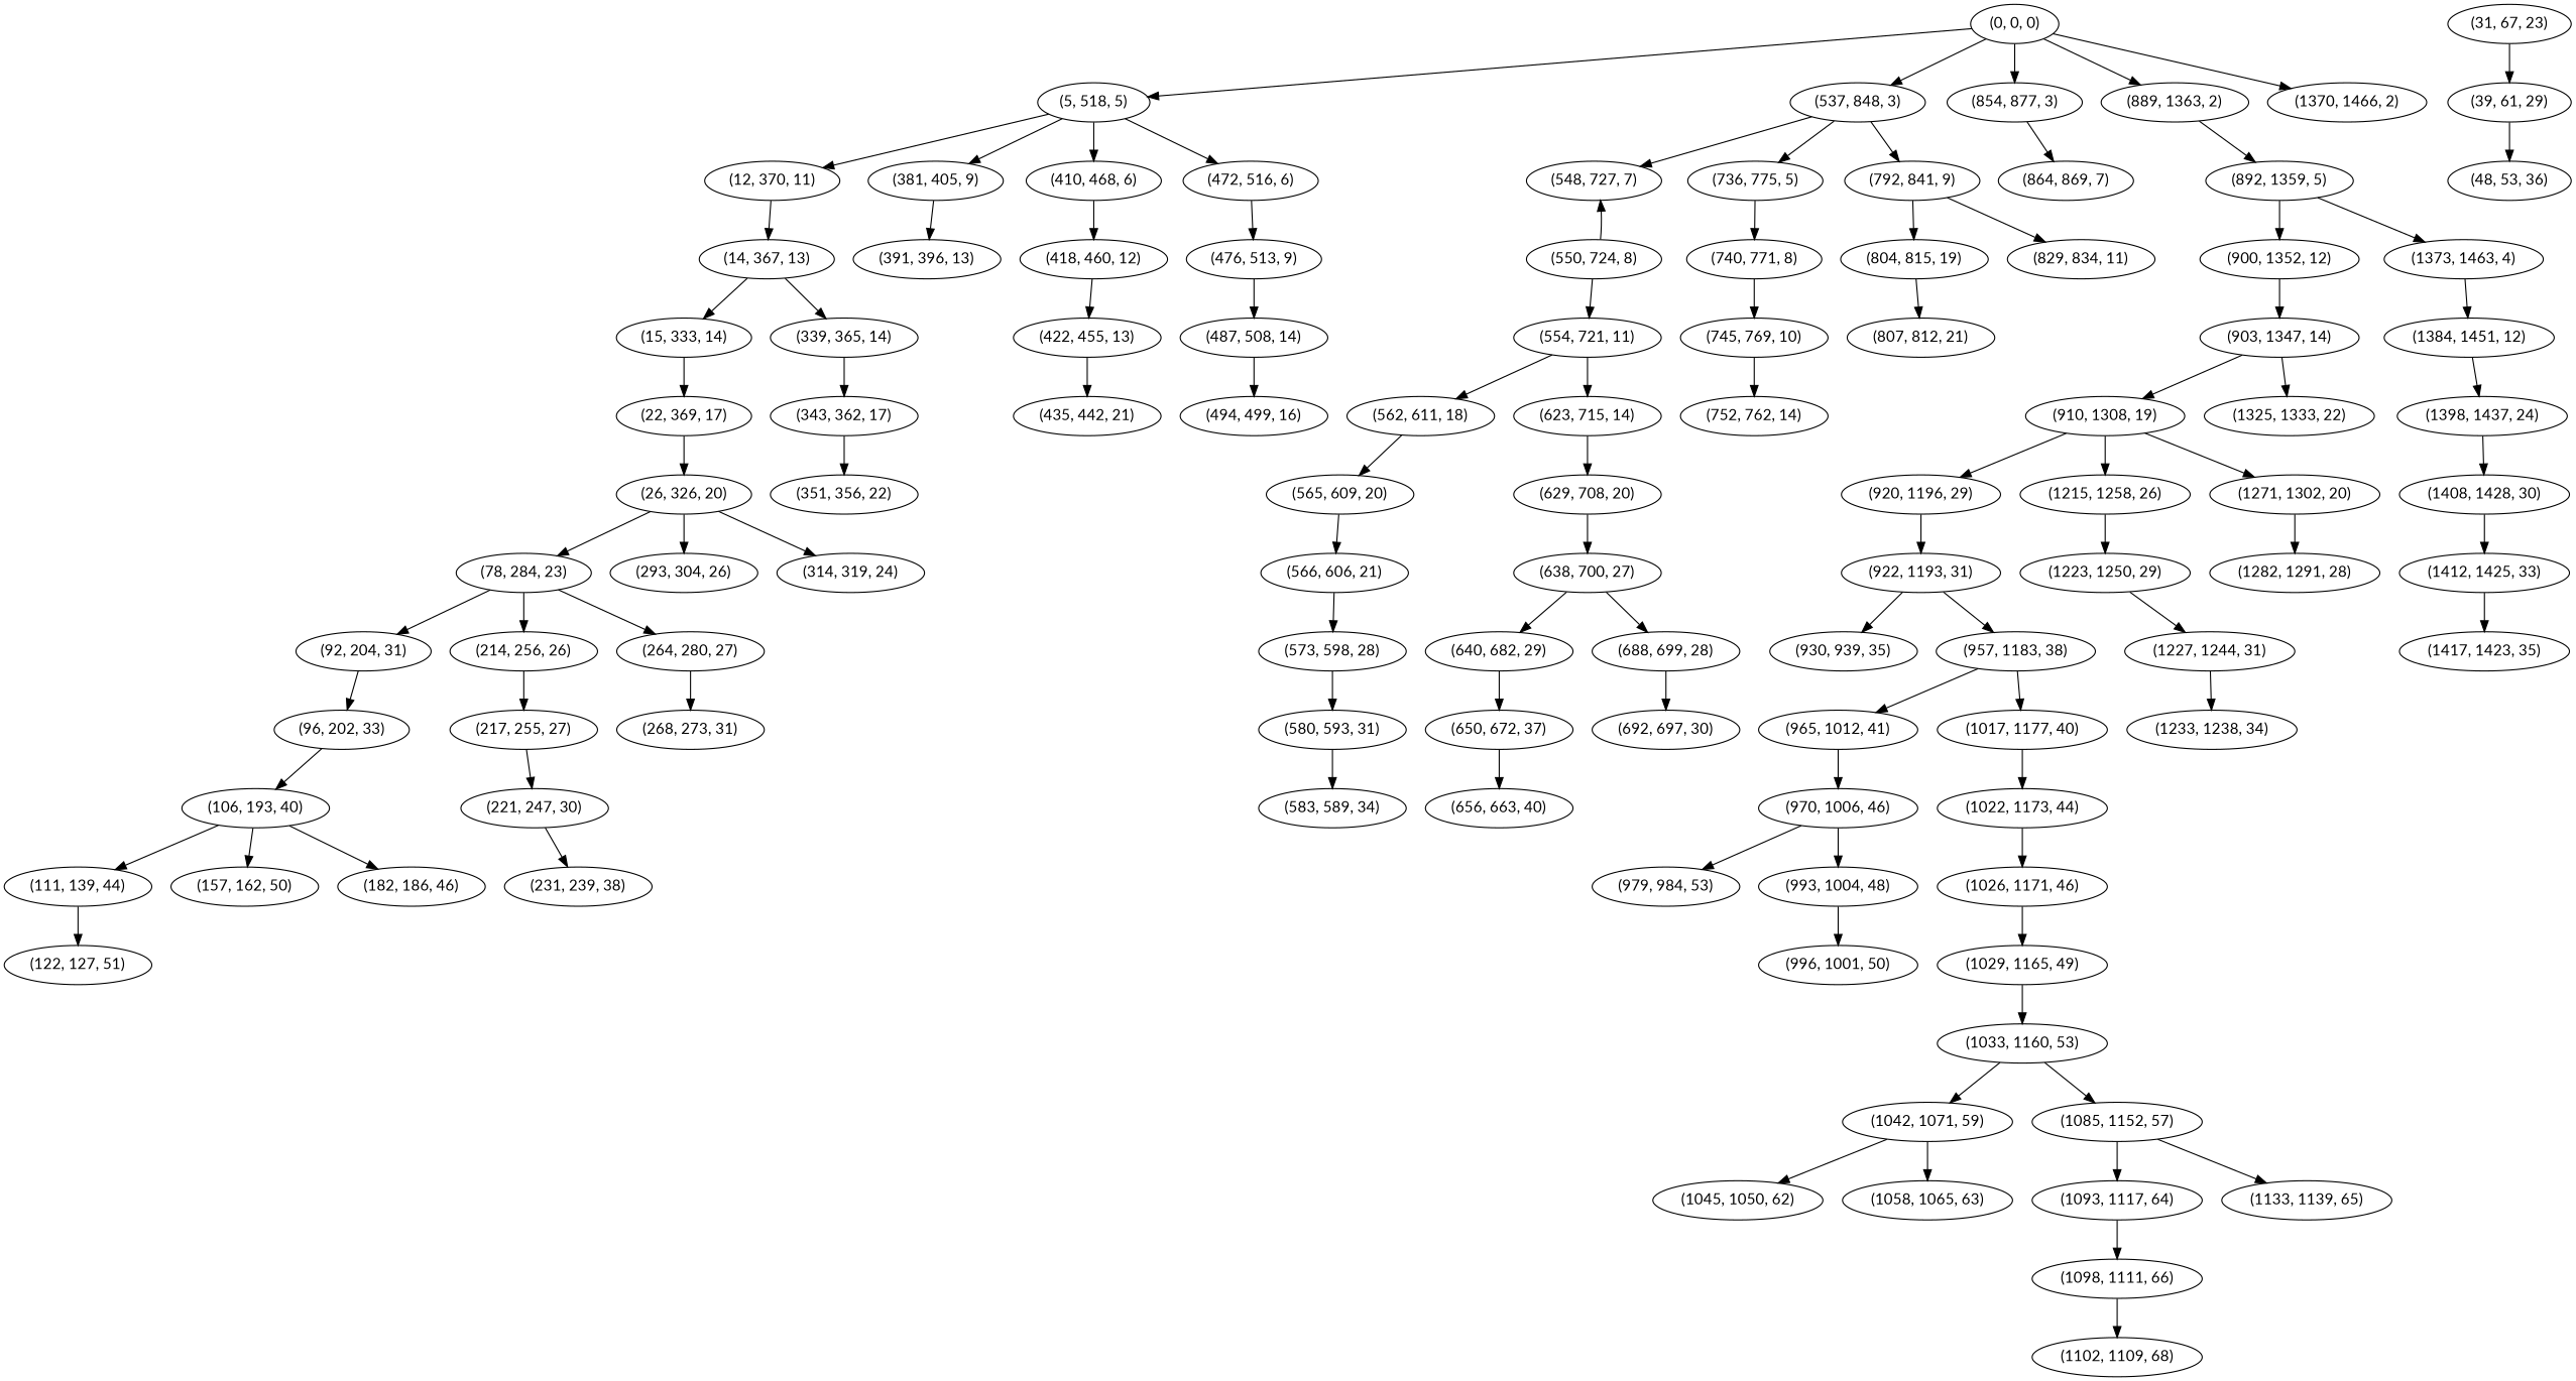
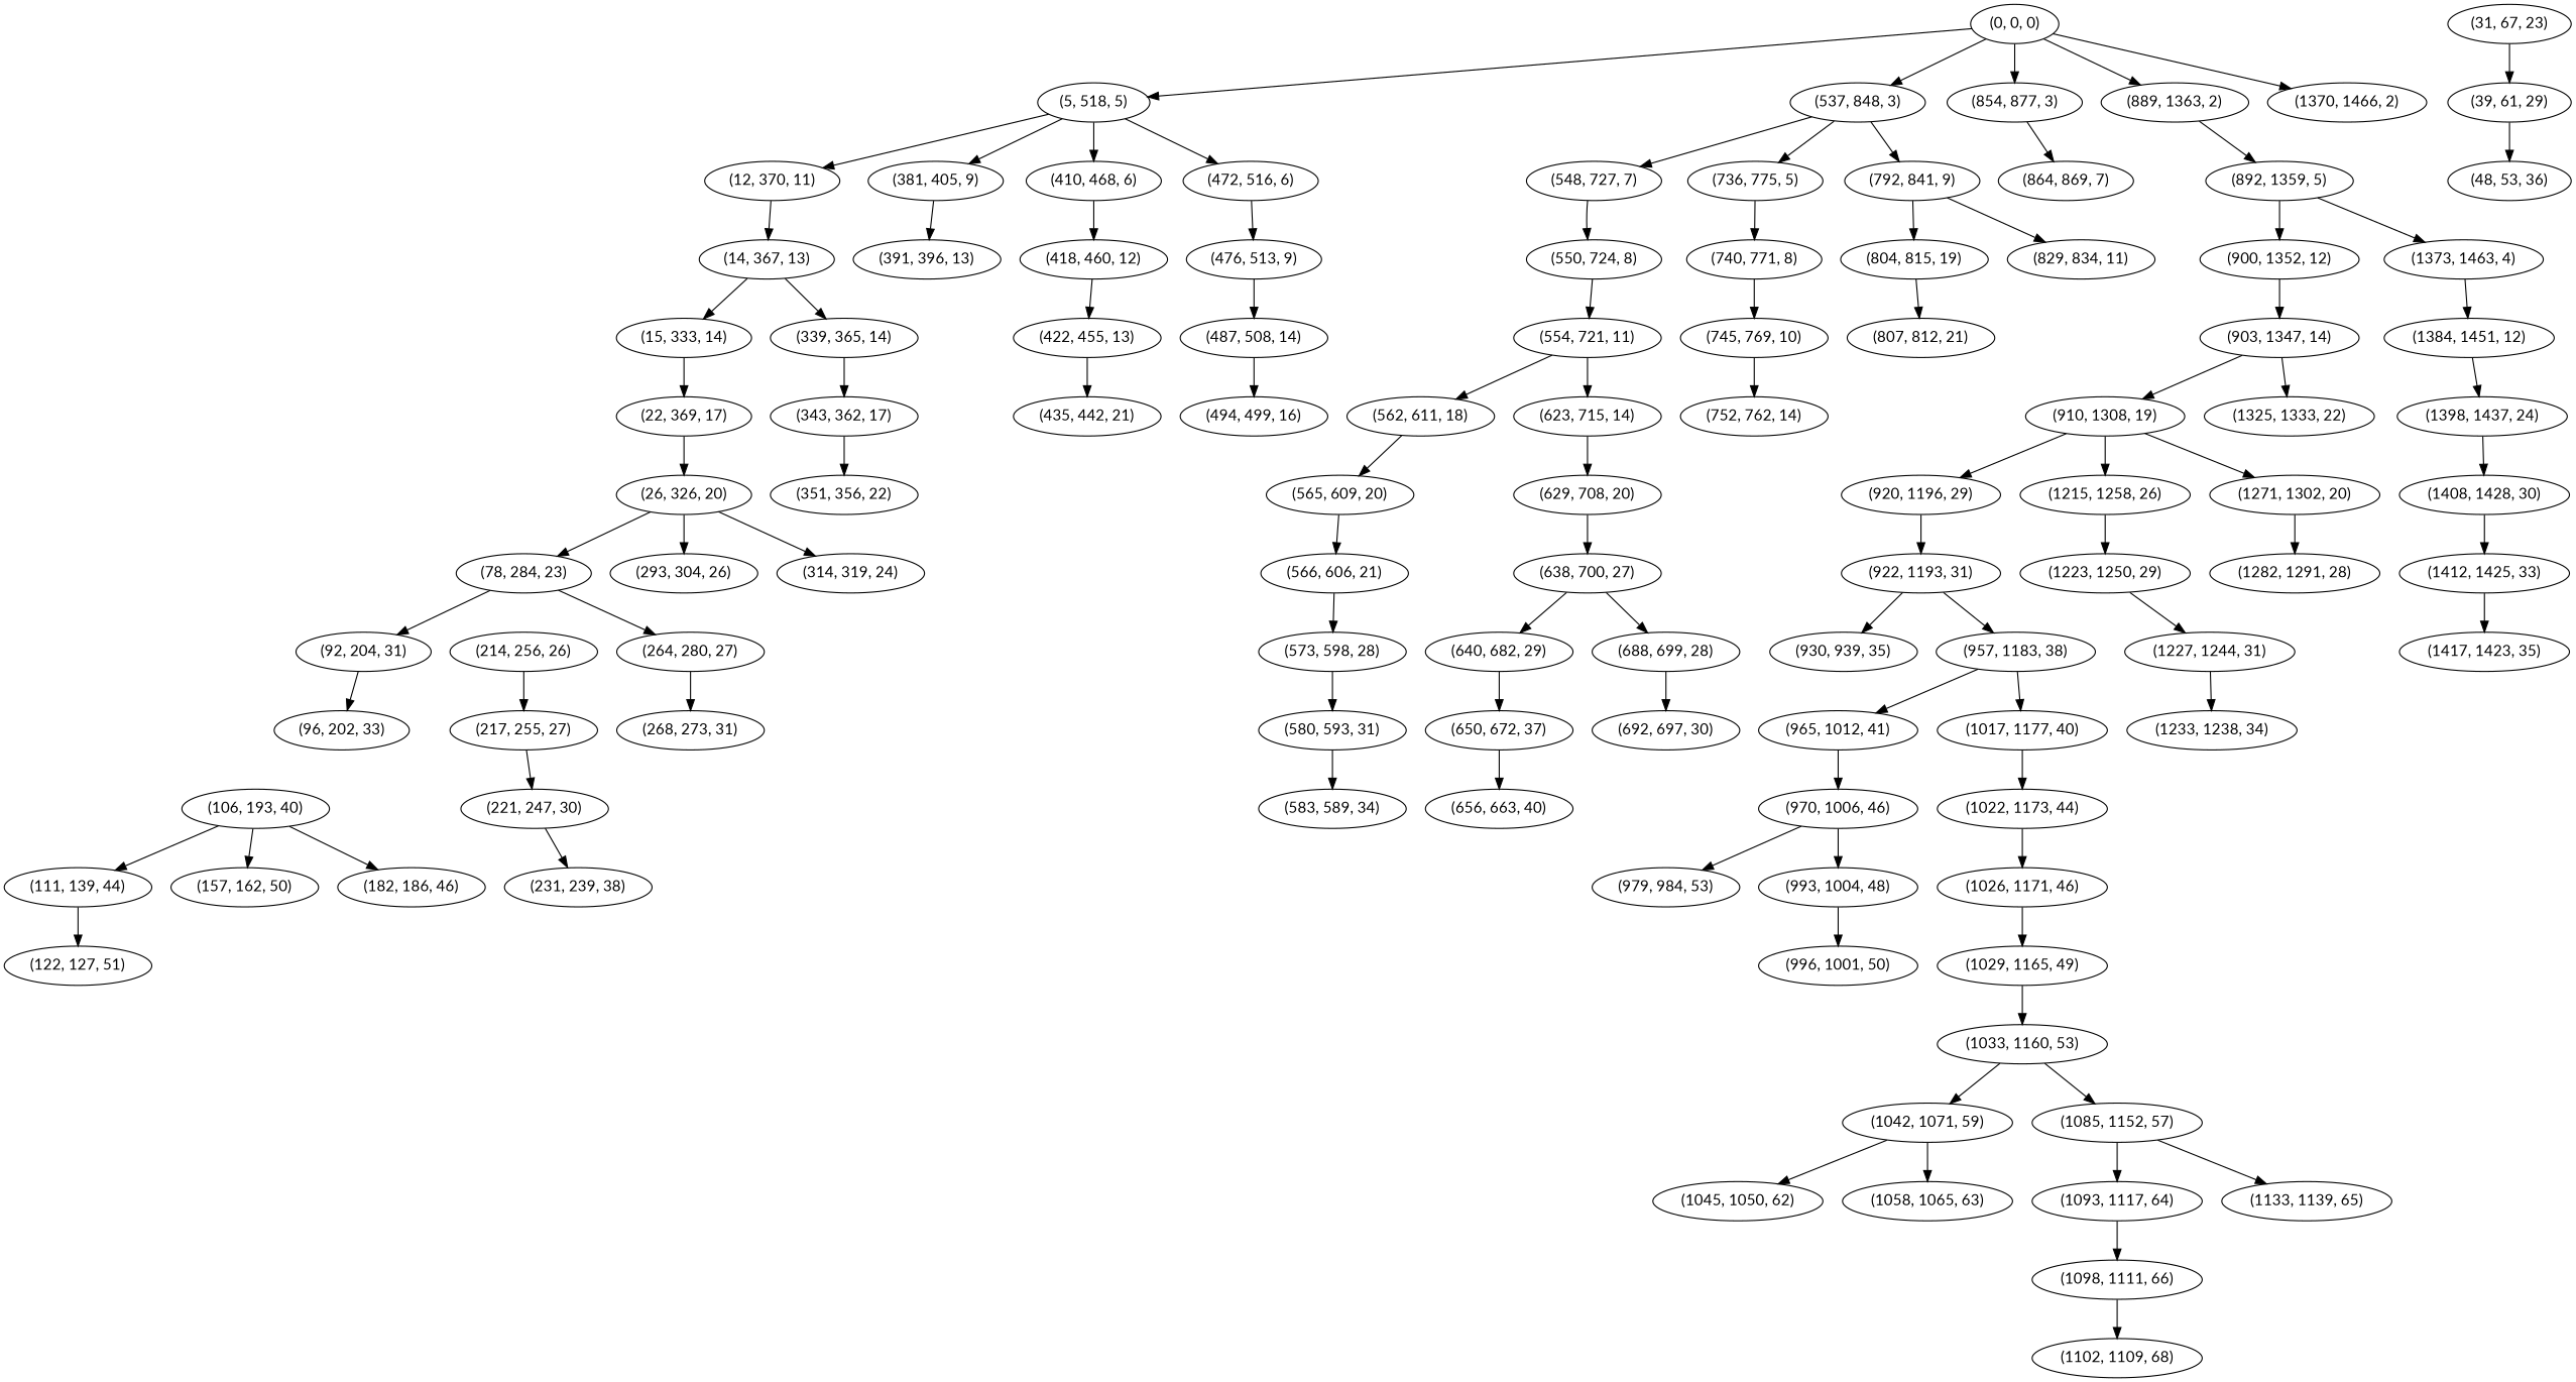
  digraph {
    fontname=Lato
    node [fontname=Lato]
    edge [fontname=Lato]
    "(0, 0, 0)"
    "(5, 518, 5)"
    "(537, 848, 3)"
    "(854, 877, 3)"
    "(889, 1363, 2)"
    "(1370, 1466, 2)"
    "(12, 370, 11)"
    "(381, 405, 9)"
    "(410, 468, 6)"
    "(472, 516, 6)"
    "(548, 727, 7)"
    "(736, 775, 5)"
    "(792, 841, 9)"
    "(864, 869, 7)"
    "(892, 1359, 5)"
    "(14, 367, 13)"
    "(391, 396, 13)"
    "(418, 460, 12)"
    "(476, 513, 9)"
    "(15, 333, 14)"
    "(339, 365, 14)"
    n22 [label="(22, 369, 17)"]
    "(343, 362, 17)"
    "(26, 326, 20)"
    "(78, 284, 23)"
    "(293, 304, 26)"
    "(314, 319, 24)"
    "(31, 67, 23)"
    "(39, 61, 29)"
    "(92, 204, 31)"
    "(214, 256, 26)"
    "(264, 280, 27)"
    "(48, 53, 36)"
    "(96, 202, 33)"
    "(217, 255, 27)"
    "(268, 273, 31)"
    "(106, 193, 40)"
    "(111, 139, 44)"
    "(157, 162, 50)"
    "(182, 186, 46)"
    "(122, 127, 51)"
    "(221, 247, 30)"
    "(231, 239, 38)"
    "(351, 356, 22)"
    "(422, 455, 13)"
    "(435, 442, 21)"
    "(487, 508, 14)"
    "(494, 499, 16)"
    "(550, 724, 8)"
    "(740, 771, 8)"
    "(804, 815, 19)"
    "(829, 834, 11)"
    "(554, 721, 11)"
    "(562, 611, 18)"
    "(623, 715, 14)"
    "(565, 609, 20)"
    "(629, 708, 20)"
    "(566, 606, 21)"
    "(573, 598, 28)"
    "(580, 593, 31)"
    "(583, 589, 34)"
    "(638, 700, 27)"
    "(640, 682, 29)"
    "(688, 699, 28)"
    "(650, 672, 37)"
    "(692, 697, 30)"
    "(656, 663, 40)"
    "(745, 769, 10)"
    "(752, 762, 14)"
    "(807, 812, 21)"
    "(900, 1352, 12)"
    "(1373, 1463, 4)"
    "(903, 1347, 14)"
    "(910, 1308, 19)"
    "(1325, 1333, 22)"
    "(920, 1196, 29)"
    "(1215, 1258, 26)"
    "(1271, 1302, 20)"
    "(922, 1193, 31)"
    "(1223, 1250, 29)"
    "(1282, 1291, 28)"
    "(930, 939, 35)"
    "(957, 1183, 38)"
    "(965, 1012, 41)"
    "(1017, 1177, 40)"
    "(970, 1006, 46)"
    "(1022, 1173, 44)"
    "(979, 984, 53)"
    "(993, 1004, 48)"
    "(996, 1001, 50)"
    "(1026, 1171, 46)"
    "(1029, 1165, 49)"
    "(1033, 1160, 53)"
    "(1042, 1071, 59)"
    "(1085, 1152, 57)"
    "(1045, 1050, 62)"
    "(1058, 1065, 63)"
    "(1093, 1117, 64)"
    "(1133, 1139, 65)"
    "(1098, 1111, 66)"
    "(1102, 1109, 68)"
    "(1227, 1244, 31)"
    "(1233, 1238, 34)"
    "(1384, 1451, 12)"
    "(1398, 1437, 24)"
    "(1408, 1428, 30)"
    "(1412, 1425, 33)"
    "(1417, 1423, 35)"
    "(0, 0, 0)" -> "(5, 518, 5)"
    "(0, 0, 0)" -> "(537, 848, 3)"
    "(0, 0, 0)" -> "(854, 877, 3)"
    "(0, 0, 0)" -> "(889, 1363, 2)"
    "(0, 0, 0)" -> "(1370, 1466, 2)"
    "(5, 518, 5)" -> "(12, 370, 11)"
    "(5, 518, 5)" -> "(381, 405, 9)"
    "(5, 518, 5)" -> "(410, 468, 6)"
    "(5, 518, 5)" -> "(472, 516, 6)"
    "(537, 848, 3)" -> "(548, 727, 7)"
    "(537, 848, 3)" -> "(736, 775, 5)"
    "(537, 848, 3)" -> "(792, 841, 9)"
    "(854, 877, 3)" -> "(864, 869, 7)"
    "(889, 1363, 2)" -> "(892, 1359, 5)"
    "(12, 370, 11)" -> "(14, 367, 13)"
    "(381, 405, 9)" -> "(391, 396, 13)"
    "(410, 468, 6)" -> "(418, 460, 12)"
    "(472, 516, 6)" -> "(476, 513, 9)"
-   "(550, 724, 8)" -> "(548, 727, 7)"
+   "(548, 727, 7)" -> "(550, 724, 8)"
    "(736, 775, 5)" -> "(740, 771, 8)"
    "(792, 841, 9)" -> "(804, 815, 19)"
    "(792, 841, 9)" -> "(829, 834, 11)"
    "(892, 1359, 5)" -> "(900, 1352, 12)"
    "(892, 1359, 5)" -> "(1373, 1463, 4)"
    "(14, 367, 13)" -> "(15, 333, 14)"
    "(14, 367, 13)" -> "(339, 365, 14)"
    "(418, 460, 12)" -> "(422, 455, 13)"
    "(476, 513, 9)" -> "(487, 508, 14)"
    "(15, 333, 14)" -> n22
    "(339, 365, 14)" -> "(343, 362, 17)"
    n22 -> "(26, 326, 20)"
    "(343, 362, 17)" -> "(351, 356, 22)"
    "(26, 326, 20)" -> "(78, 284, 23)"
    "(26, 326, 20)" -> "(293, 304, 26)"
    "(26, 326, 20)" -> "(314, 319, 24)"
    "(78, 284, 23)" -> "(92, 204, 31)"
-   "(78, 284, 23)" -> "(214, 256, 26)"
    "(78, 284, 23)" -> "(264, 280, 27)"
    "(31, 67, 23)" -> "(39, 61, 29)"
    "(39, 61, 29)" -> "(48, 53, 36)"
    "(92, 204, 31)" -> "(96, 202, 33)"
    "(214, 256, 26)" -> "(217, 255, 27)"
    "(264, 280, 27)" -> "(268, 273, 31)"
-   "(96, 202, 33)" -> "(106, 193, 40)"
    "(217, 255, 27)" -> "(221, 247, 30)"
    "(106, 193, 40)" -> "(111, 139, 44)"
    "(106, 193, 40)" -> "(157, 162, 50)"
    "(106, 193, 40)" -> "(182, 186, 46)"
    "(111, 139, 44)" -> "(122, 127, 51)"
    "(221, 247, 30)" -> "(231, 239, 38)"
    "(422, 455, 13)" -> "(435, 442, 21)"
    "(487, 508, 14)" -> "(494, 499, 16)"
    "(550, 724, 8)" -> "(554, 721, 11)"
    "(740, 771, 8)" -> "(745, 769, 10)"
    "(804, 815, 19)" -> "(807, 812, 21)"
    "(554, 721, 11)" -> "(562, 611, 18)"
    "(554, 721, 11)" -> "(623, 715, 14)"
    "(562, 611, 18)" -> "(565, 609, 20)"
    "(623, 715, 14)" -> "(629, 708, 20)"
    "(565, 609, 20)" -> "(566, 606, 21)"
    "(629, 708, 20)" -> "(638, 700, 27)"
    "(566, 606, 21)" -> "(573, 598, 28)"
    "(573, 598, 28)" -> "(580, 593, 31)"
    "(580, 593, 31)" -> "(583, 589, 34)"
    "(638, 700, 27)" -> "(640, 682, 29)"
    "(638, 700, 27)" -> "(688, 699, 28)"
    "(640, 682, 29)" -> "(650, 672, 37)"
    "(688, 699, 28)" -> "(692, 697, 30)"
    "(650, 672, 37)" -> "(656, 663, 40)"
    "(745, 769, 10)" -> "(752, 762, 14)"
    "(900, 1352, 12)" -> "(903, 1347, 14)"
    "(1373, 1463, 4)" -> "(1384, 1451, 12)"
    "(903, 1347, 14)" -> "(910, 1308, 19)"
    "(903, 1347, 14)" -> "(1325, 1333, 22)"
    "(910, 1308, 19)" -> "(920, 1196, 29)"
    "(910, 1308, 19)" -> "(1215, 1258, 26)"
    "(910, 1308, 19)" -> "(1271, 1302, 20)"
    "(920, 1196, 29)" -> "(922, 1193, 31)"
    "(1215, 1258, 26)" -> "(1223, 1250, 29)"
    "(1271, 1302, 20)" -> "(1282, 1291, 28)"
    "(922, 1193, 31)" -> "(930, 939, 35)"
    "(922, 1193, 31)" -> "(957, 1183, 38)"
    "(1223, 1250, 29)" -> "(1227, 1244, 31)"
    "(957, 1183, 38)" -> "(965, 1012, 41)"
    "(957, 1183, 38)" -> "(1017, 1177, 40)"
    "(965, 1012, 41)" -> "(970, 1006, 46)"
    "(1017, 1177, 40)" -> "(1022, 1173, 44)"
    "(970, 1006, 46)" -> "(979, 984, 53)"
    "(970, 1006, 46)" -> "(993, 1004, 48)"
    "(1022, 1173, 44)" -> "(1026, 1171, 46)"
    "(993, 1004, 48)" -> "(996, 1001, 50)"
    "(1026, 1171, 46)" -> "(1029, 1165, 49)"
    "(1029, 1165, 49)" -> "(1033, 1160, 53)"
    "(1033, 1160, 53)" -> "(1042, 1071, 59)"
    "(1033, 1160, 53)" -> "(1085, 1152, 57)"
    "(1042, 1071, 59)" -> "(1045, 1050, 62)"
    "(1042, 1071, 59)" -> "(1058, 1065, 63)"
    "(1085, 1152, 57)" -> "(1093, 1117, 64)"
    "(1085, 1152, 57)" -> "(1133, 1139, 65)"
    "(1093, 1117, 64)" -> "(1098, 1111, 66)"
    "(1098, 1111, 66)" -> "(1102, 1109, 68)"
    "(1227, 1244, 31)" -> "(1233, 1238, 34)"
    "(1384, 1451, 12)" -> "(1398, 1437, 24)"
    "(1398, 1437, 24)" -> "(1408, 1428, 30)"
    "(1408, 1428, 30)" -> "(1412, 1425, 33)"
    "(1412, 1425, 33)" -> "(1417, 1423, 35)"
  }
